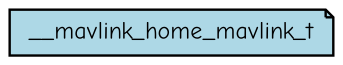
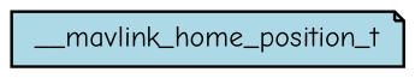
  digraph {
    rankdir=LR
    fontname="Comic Neue"
-   n1 [color=black fillcolor=lightblue fontname="Comic Neue" fontsize=10 height=0.2 label=__mavlink_home_mavlink_t shape=note style=filled width=0.4]
+   n1 [color=black fillcolor=lightblue fontname="Comic Neue" fontsize=10 height=0.2 label=__mavlink_home_position_t shape=note style=filled width=0.4]
  }
